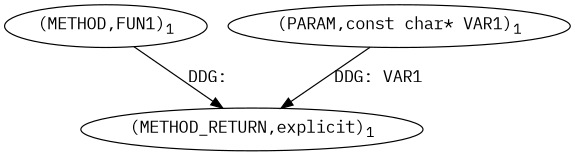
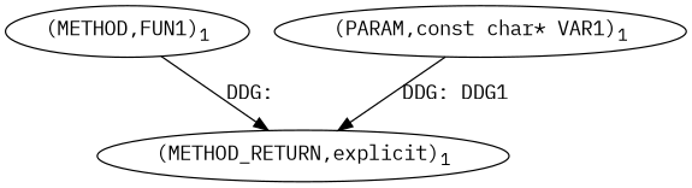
  digraph {
    fontname="IBM Plex Mono"
    node [fontname="IBM Plex Mono"]
    edge [fontname="IBM Plex Mono"]
    n1 [label=<(METHOD,FUN1)<SUB>1</SUB>>]
    n2 [label=<(METHOD_RETURN,explicit)<SUB>1</SUB>>]
    n3 [label=<(PARAM,const char* VAR1)<SUB>1</SUB>>]
    n1 -> n2 [label="DDG: "]
-   n3 -> n2 [label="DDG: VAR1"]
+   n3 -> n2 [label="DDG: DDG1"]
  }
